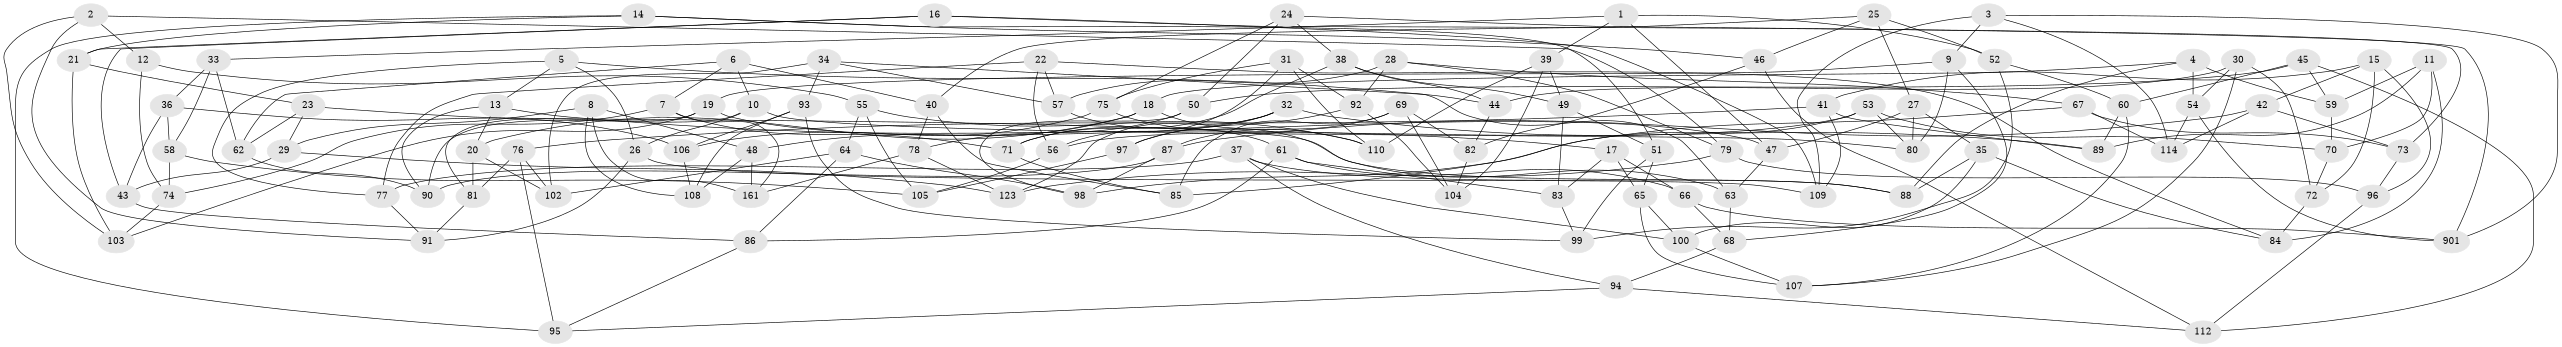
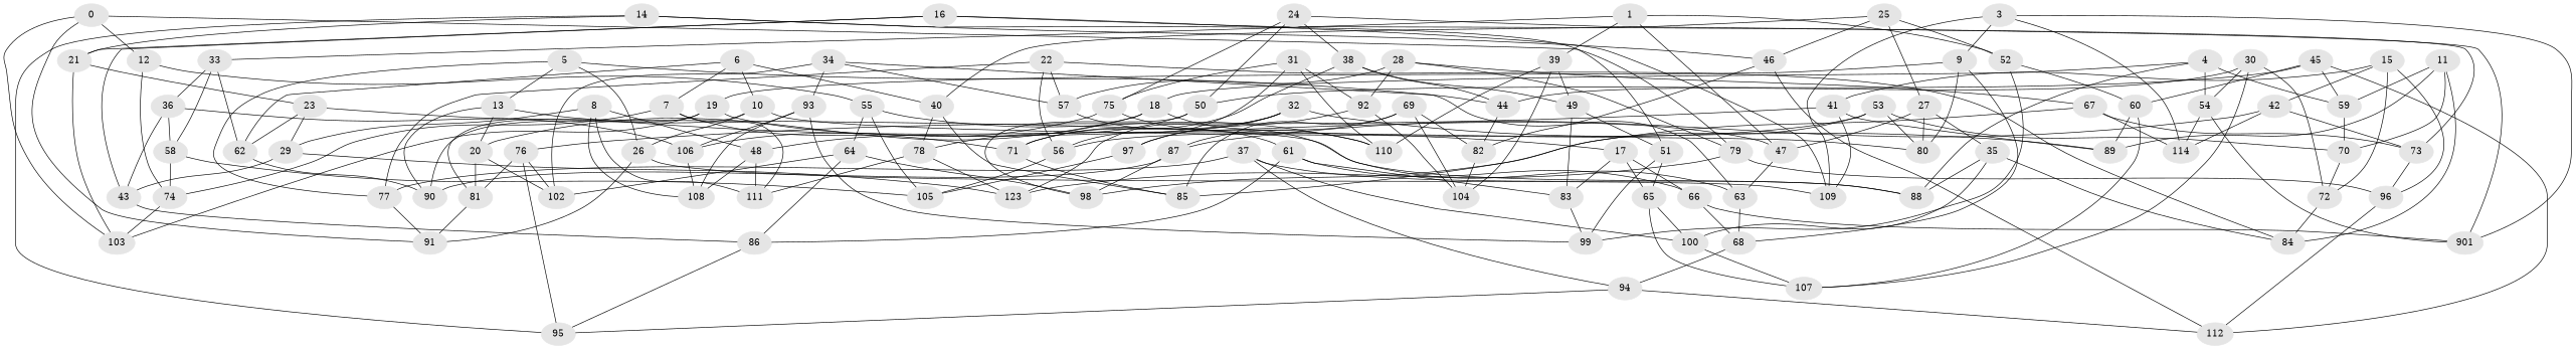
  graph {
    node [color=gray90 style=filled]
    1
    33
    39
    47
    52
    62
    36
    58
    110
    49
    104
    63
    60
    99
-   2
+   2 [label=0]
    12
    79
    91
    103
    74
    55
    96
    n23 [label=123]
    3
    9
    n26 [label=901]
    109
    114
    19
    68
    80
    4
    18
    54
    59
    88
    48
    20
    70
    5
    13
    26
    44
    77
    90
    17
    82
    6
    7
    10
    40
    71
-   111 [label=161]
+   111
    78
    85
    8
    29
    108
    43
    81
    94
    11
    84
    89
    72
    64
    105
    97
    65
    66
    83
    102
    14
    21
    46
    51
    95
    23
    112
    15
    41
    42
    76
    73
    87
    16
    86
    107
    100
    22
    56
    57
    61
    24
    38
    50
    75
    98
    106
    25
    27
    35
    28
    67
    92
    30
    31
    32
    34
    93
    37
    45
    53
    69
    1 -- 33
    1 -- 39
    1 -- 47
    1 -- 52
    33 -- 62
    33 -- 36
    33 -- 58
    39 -- 110
    39 -- 49
    39 -- 104
    47 -- 63
    52 -- 60
    52 -- 99
    62 -- 90
    36 -- 58
    36 -- 43
    36 -- 106
    58 -- 74
    58 -- 105
    49 -- 83
    49 -- 51
    63 -- 68
    60 -- 89
    60 -- 107
    2 -- 12
    2 -- 79
    2 -- 91
    2 -- 103
    12 -- 74
    12 -- 55
    79 -- 96
    79 -- n23
    74 -- 103
    55 -- 110
    55 -- 64
    55 -- 105
    96 -- 112
    3 -- 9
    3 -- n26
    3 -- 109
    3 -- 114
    9 -- 19
    9 -- 68
    9 -- 80
    19 -- 47
    19 -- 103
    19 -- 81
    68 -- 94
    4 -- 18
    4 -- 54
    4 -- 59
    4 -- 88
    18 -- 63
    18 -- 48
    18 -- 20
    54 -- n26
    54 -- 114
    59 -- 70
    48 -- 111
    48 -- 108
    20 -- 81
    20 -- 102
    70 -- 72
    5 -- 13
    5 -- 26
    5 -- 44
    5 -- 77
    13 -- 20
    13 -- 90
    13 -- 17
    26 -- 91
    26 -- 109
    44 -- 82
    77 -- 91
    17 -- 65
    17 -- 66
    17 -- 83
    82 -- 104
    6 -- 62
    6 -- 7
    6 -- 10
    6 -- 40
    7 -- 74
    7 -- 71
    7 -- 111
    10 -- 80
    10 -- 26
    10 -- 90
    40 -- 78
    40 -- 85
    71 -- 85
    78 -- n23
    78 -- 111
    8 -- 48
    8 -- 111
    8 -- 29
    8 -- 108
    29 -- n23
    29 -- 43
    43 -- 86
    81 -- 91
    94 -- 95
    94 -- 112
    11 -- 59
    11 -- 70
    11 -- 84
    11 -- 89
    72 -- 84
    64 -- 102
    64 -- 86
    64 -- 98
    97 -- 105
    65 -- 107
    65 -- 100
    66 -- n26
    66 -- 68
    83 -- 99
    14 -- 21
    14 -- 46
    14 -- 51
    14 -- 95
    21 -- 103
    21 -- 23
    46 -- 82
    46 -- 112
    51 -- 99
    51 -- 65
    23 -- 62
    23 -- 88
    23 -- 29
    15 -- 96
    15 -- 72
    15 -- 41
    15 -- 42
    41 -- 109
    41 -- 89
    41 -- 76
    42 -- 114
    42 -- 73
    42 -- 87
    76 -- 81
    76 -- 102
    76 -- 95
    73 -- 96
    87 -- 90
    87 -- 98
    16 -- 109
    16 -- 43
    16 -- 21
    16 -- 73
    86 -- 95
    100 -- 107
    22 -- 77
    22 -- 84
    22 -- 56
    22 -- 57
    56 -- 105
    57 -- 61
    61 -- 66
    61 -- 83
    61 -- 86
    24 -- n26
    24 -- 38
    24 -- 50
    24 -- 75
    38 -- 49
    38 -- 44
    38 -- 71
    50 -- 78
    50 -- 98
    75 -- 110
    75 -- 106
    106 -- 108
    25 -- 52
    25 -- 40
    25 -- 46
    25 -- 27
    27 -- 47
    27 -- 80
    27 -- 35
    35 -- 88
    35 -- 84
    35 -- 100
    28 -- 79
    28 -- 57
    28 -- 67
    28 -- 92
    67 -- 114
    67 -- 73
    67 -- 98
    92 -- 104
    92 -- 97
    30 -- 54
    30 -- 44
    30 -- 72
    30 -- 107
    31 -- 110
    31 -- 56
    31 -- 75
    31 -- 92
    32 -- n23
    32 -- 71
    32 -- 89
    32 -- 97
    34 -- 63
    34 -- 102
    34 -- 57
    34 -- 93
    93 -- 99
    93 -- 108
    93 -- 106
    37 -- 88
    37 -- 77
    37 -- 94
    37 -- 100
    45 -- 60
    45 -- 59
    45 -- 112
    45 -- 50
    53 -- 80
    53 -- 70
    53 -- 85
    53 -- 56
    69 -- 104
    69 -- 82
    69 -- 85
    69 -- 87
  }
